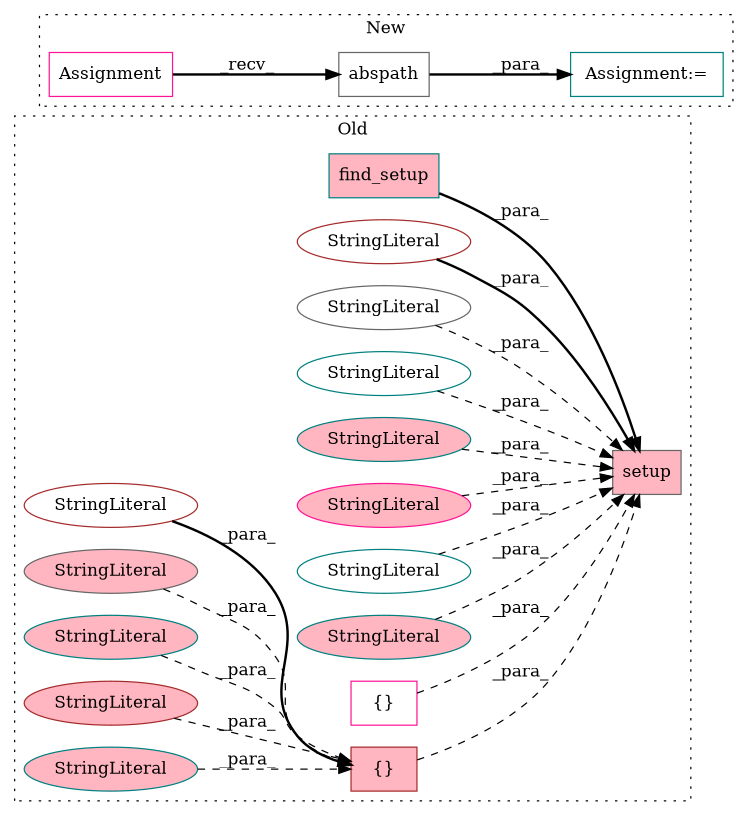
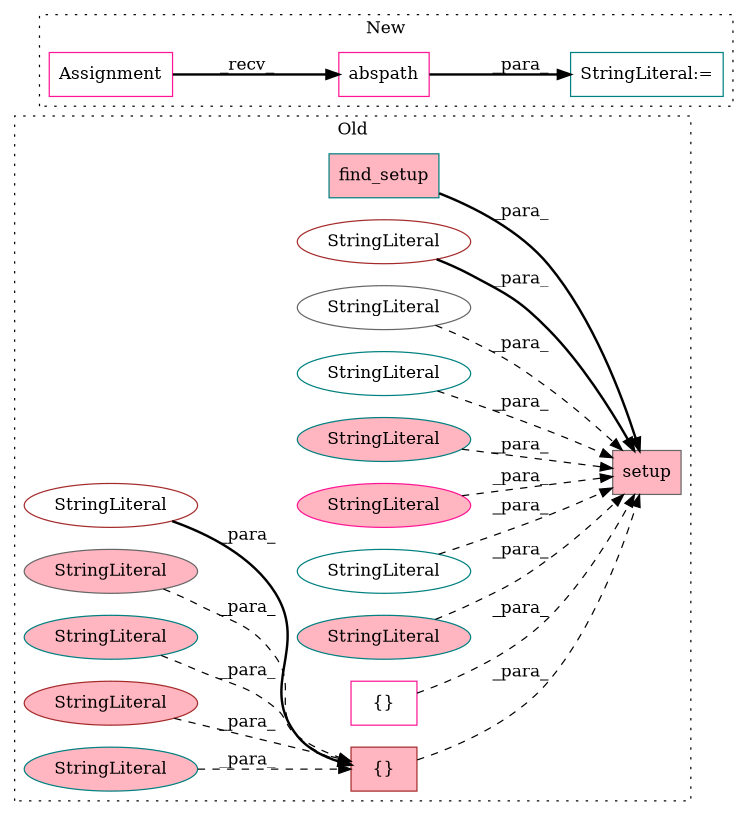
  digraph {
    rankdir=LR
    node [a=45 color=teal fillcolor=lightpink l="1,1" shape=ellipse style=filled]
    edge [style=dashed]
    n1 [a=32 l="14,1" label=find_setup s="1309,1344" shape=box]
    n2 [a=32 color=gray40 l="6,1" label=setup s="512,1513" shape=box]
    n3 [color=brown fillcolor=white l=5 label=StringLiteral s=703]
    n4 [color=gray40 fillcolor=white l=82 label=StringLiteral s=537]
    n5 [fillcolor=white l=10 label=StringLiteral s=518]
    n6 [l=28 label=StringLiteral s=620]
    n7 [color=deeppink l=53 label=StringLiteral s=649]
    n8 [fillcolor=white l=118 label=StringLiteral s=1190]
    n9 [l=15 label=StringLiteral s=1405]
    n10 [a=4 color=brown label="{}" s="1433,1512" shape=box]
    n11 [color=brown fillcolor=white l=14 label=StringLiteral s=1452]
    n12 [color=gray40 l=9 label=StringLiteral s=1503]
    n13 [l=9 label=StringLiteral s=1467]
    n14 [color=brown l=11 label=StringLiteral s=1491]
    n15 [a=4 color=deeppink fillcolor=white label="{}" s="721,1188" shape=box]
    n16 [l=17 label=StringLiteral s=1434]
-   n17 [a=32 color=gray40 fillcolor=white l="8,1" label=abspath s="198,214" shape=box]
+   n17 [a=32 color=deeppink fillcolor=white l="8,1" label=abspath s="198,214" shape=box]
    n18 [a=22 color=deeppink fillcolor=white l=2 label=Assignment s=190 shape=box]
-   n19 [a=7 fillcolor=white l=1 label="Assignment:=" s=173 shape=box]
+   n19 [a=7 fillcolor=white l=1 label="StringLiteral:=" s=173 shape=box]
    subgraph cluster_1 {
      label=Old
      style=dotted
      n1
      n2
      n3
      n4
      n5
      n6
      n7
      n8
      n9
      n10
      n11
      n12
      n13
      n14
      n15
      n16
    }
    subgraph cluster_2 {
      label=New
      style=dotted
      n17
      n18
      n19
    }
    n1 -> n2 [label=_para_ style=bold]
    n3 -> n2 [label=_para_ style=bold]
    n4 -> n2 [label=_para_]
    n5 -> n2 [label=_para_]
    n6 -> n2 [label=_para_]
    n7 -> n2 [label=_para_]
    n8 -> n2 [label=_para_]
    n9 -> n2 [label=_para_]
    n10 -> n2 [label=_para_]
    n11 -> n10 [label=_para_ style=bold]
    n12 -> n10 [label=_para_]
    n13 -> n10 [label=_para_]
    n14 -> n10 [label=_para_]
    n15 -> n2 [label=_para_]
    n16 -> n10 [label=_para_]
    n17 -> n19 [label=_para_ style=bold]
    n18 -> n17 [label=_recv_ style=bold]
  }
